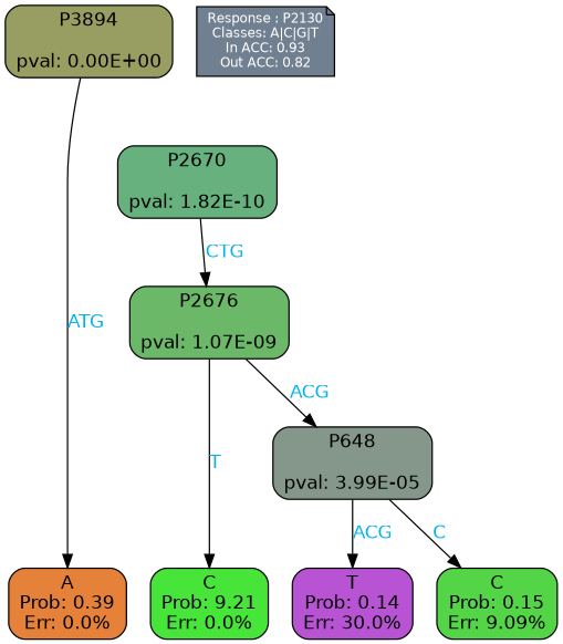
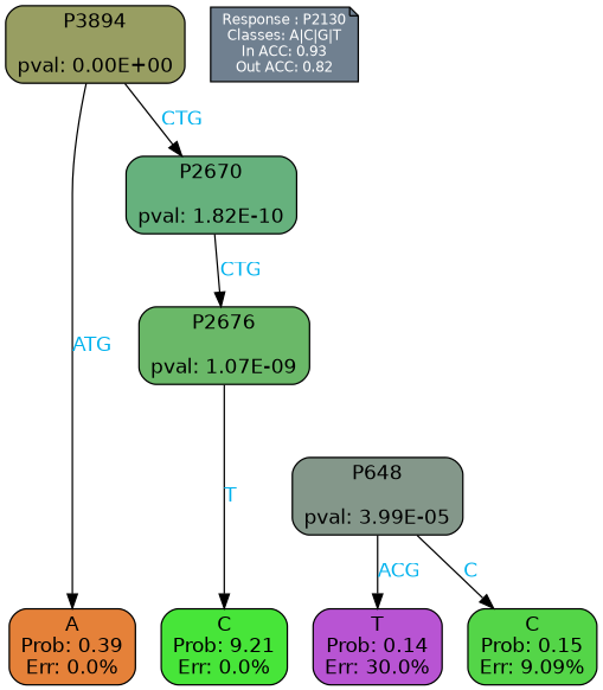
  digraph {
    ranksep=equally
    splines=polylines
    node [color=black fontname=helvetica shape=box style="filled, rounded"]
    edge [fontcolor=deepskyblue2 fontname=helvetica]
    n1 [fillcolor="#e58139" label="A\nProb: 0.39\nErr: 0.0%"]
    n2 [fillcolor="#b854d3" label="T\nProb: 0.14\nErr: 30.0%"]
    n3 [fillcolor="#54d548" label="C\nProb: 0.15\nErr: 9.09%"]
    n4 [fillcolor="#47e539" label="C\nProb: 9.21\nErr: 0.0%"]
    n5 [align=left fillcolor=slategray fontcolor=white fontsize=10 label="Response : P2130\nClasses: A|C|G|T\nIn ACC: 0.93\nOut ACC: 0.82\n" shape=note style=filled]
    n6 [fillcolor="#989e62" label="P3894\n\npval: 0.00E+00"]
    n7 [fillcolor="#66b17d" label="P2670\n\npval: 1.82E-10"]
    n8 [fillcolor="#6ab868" label="P2676\n\npval: 1.07E-09"]
    n9 [fillcolor="#84978a" label="P648\n\npval: 3.99E-05"]
    subgraph sub_1 {
      rank=same
      n1
      n2
      n3
      n4
    }
    subgraph sub_2 {
      rank=same
      n5
      n6
    }
    n6 -> n1 [label=ATG]
+   n6 -> n7 [label=CTG]
    n7 -> n8 [label=CTG]
    n8 -> n4 [label=T]
-   n8 -> n9 [label=ACG]
    n9 -> n2 [label=ACG]
    n9 -> n3 [label=C]
  }
